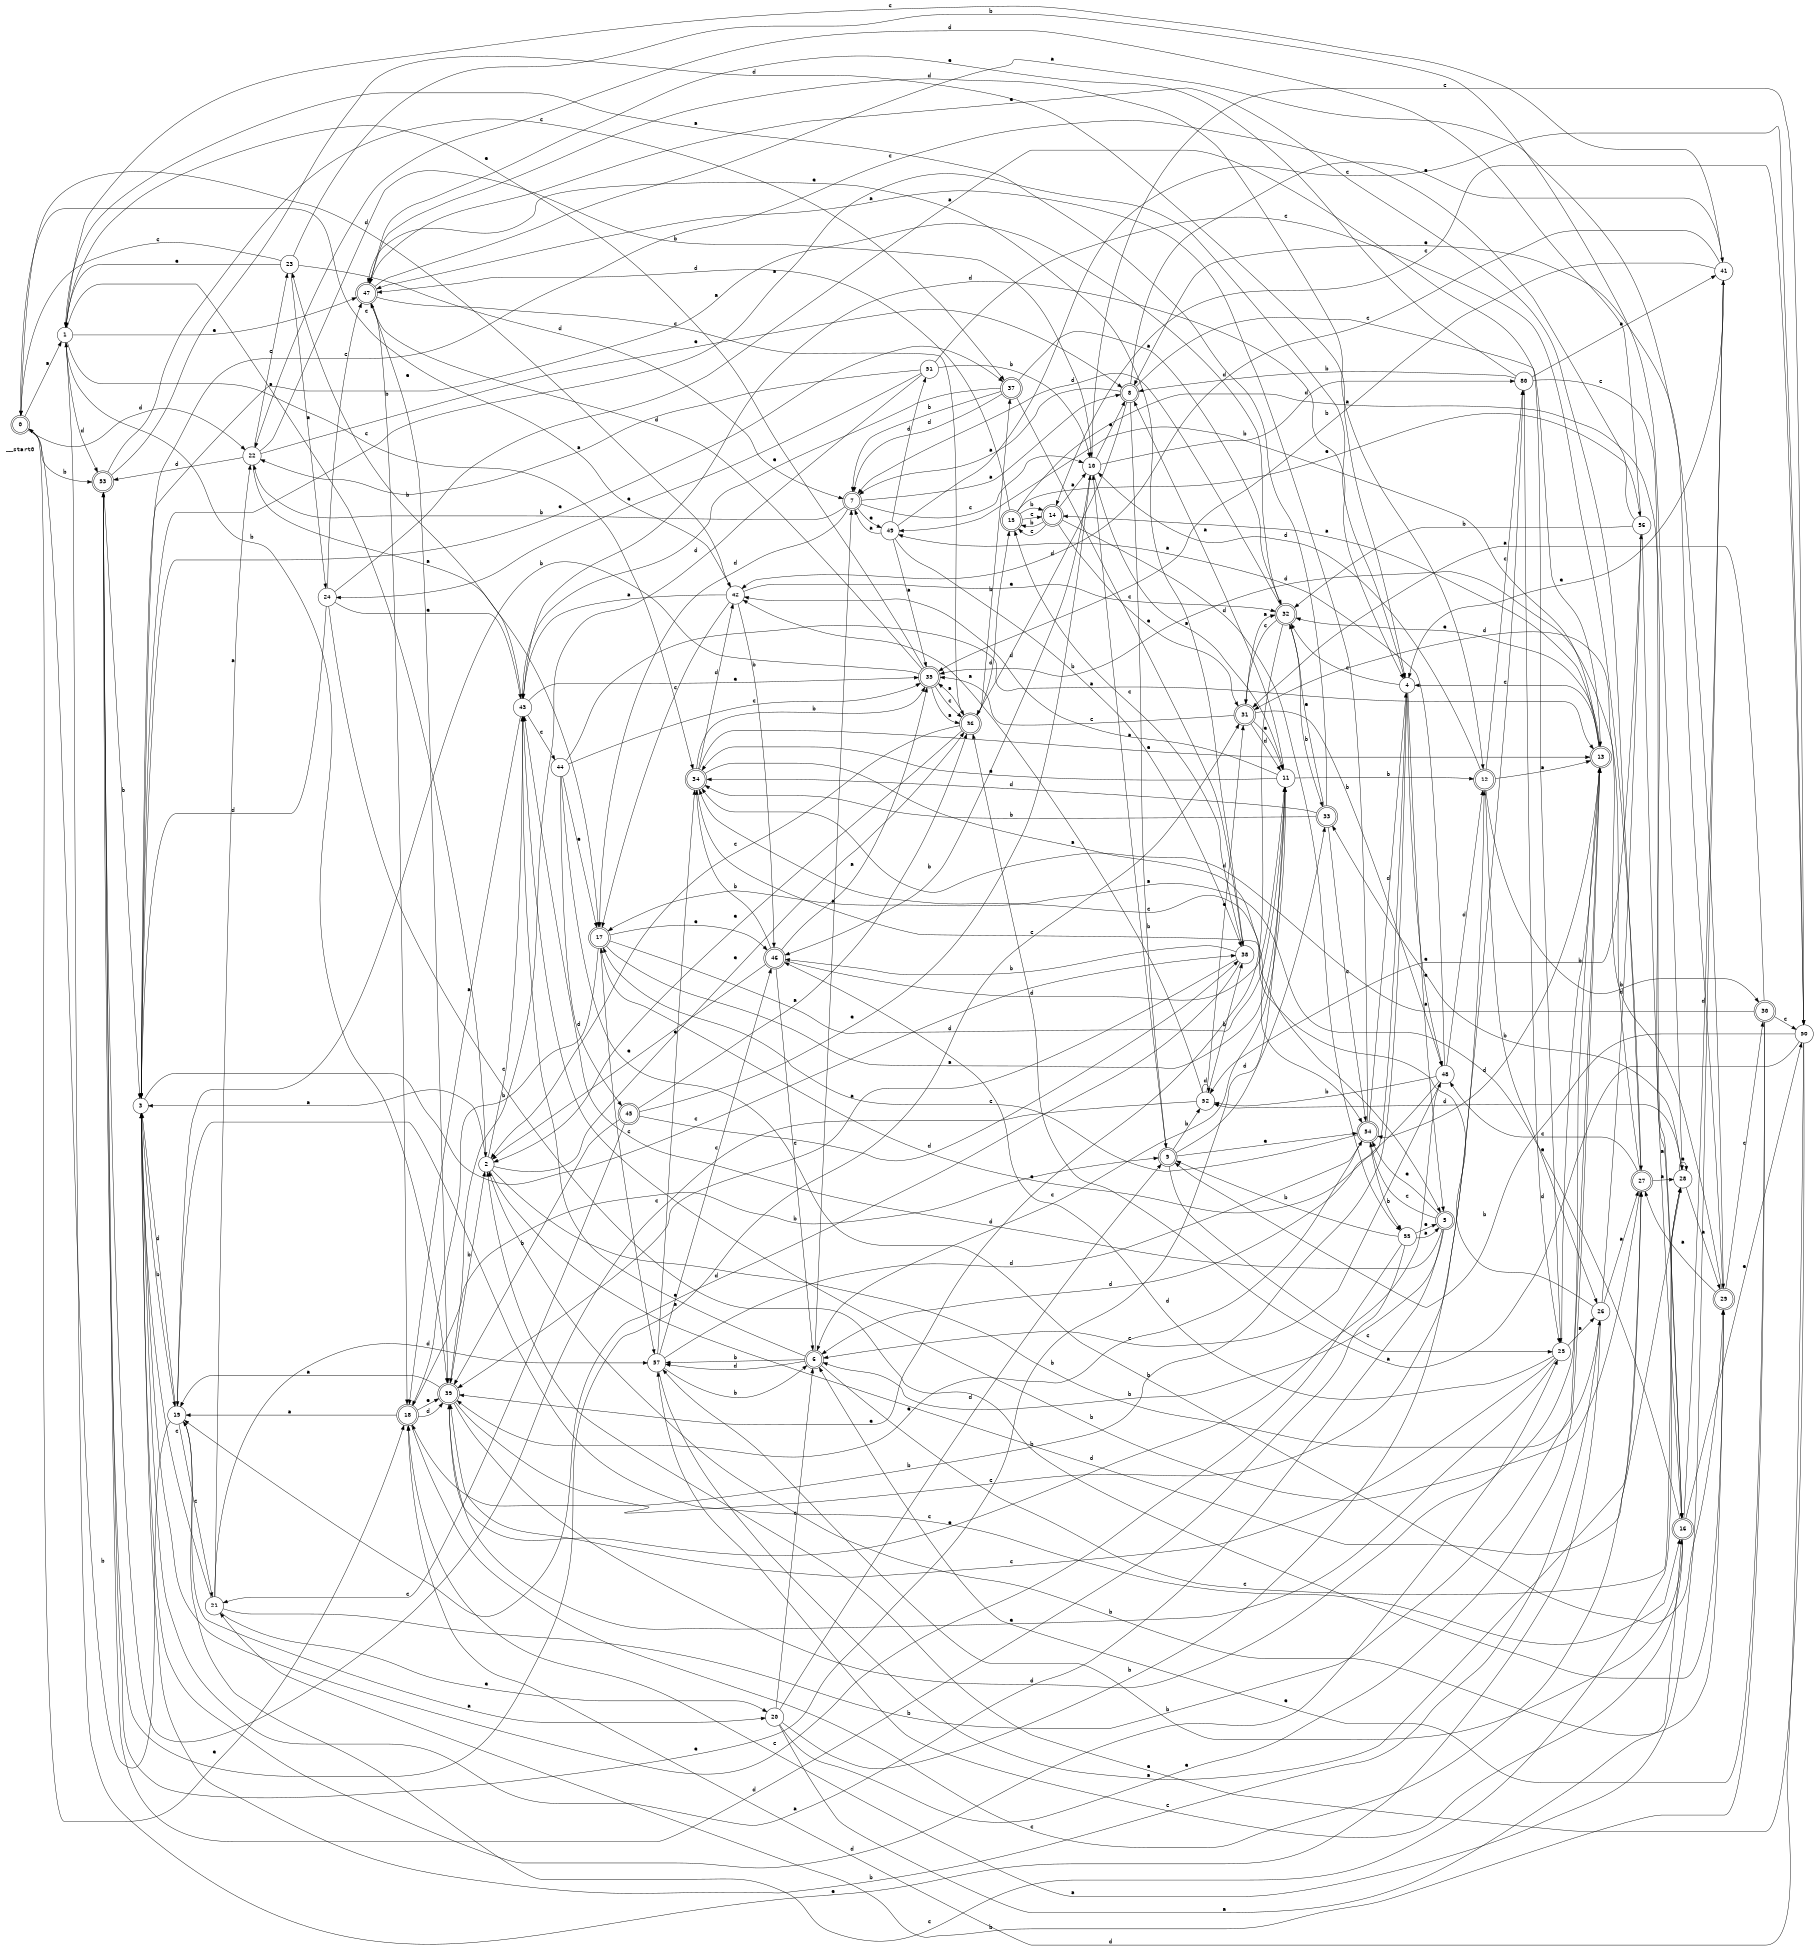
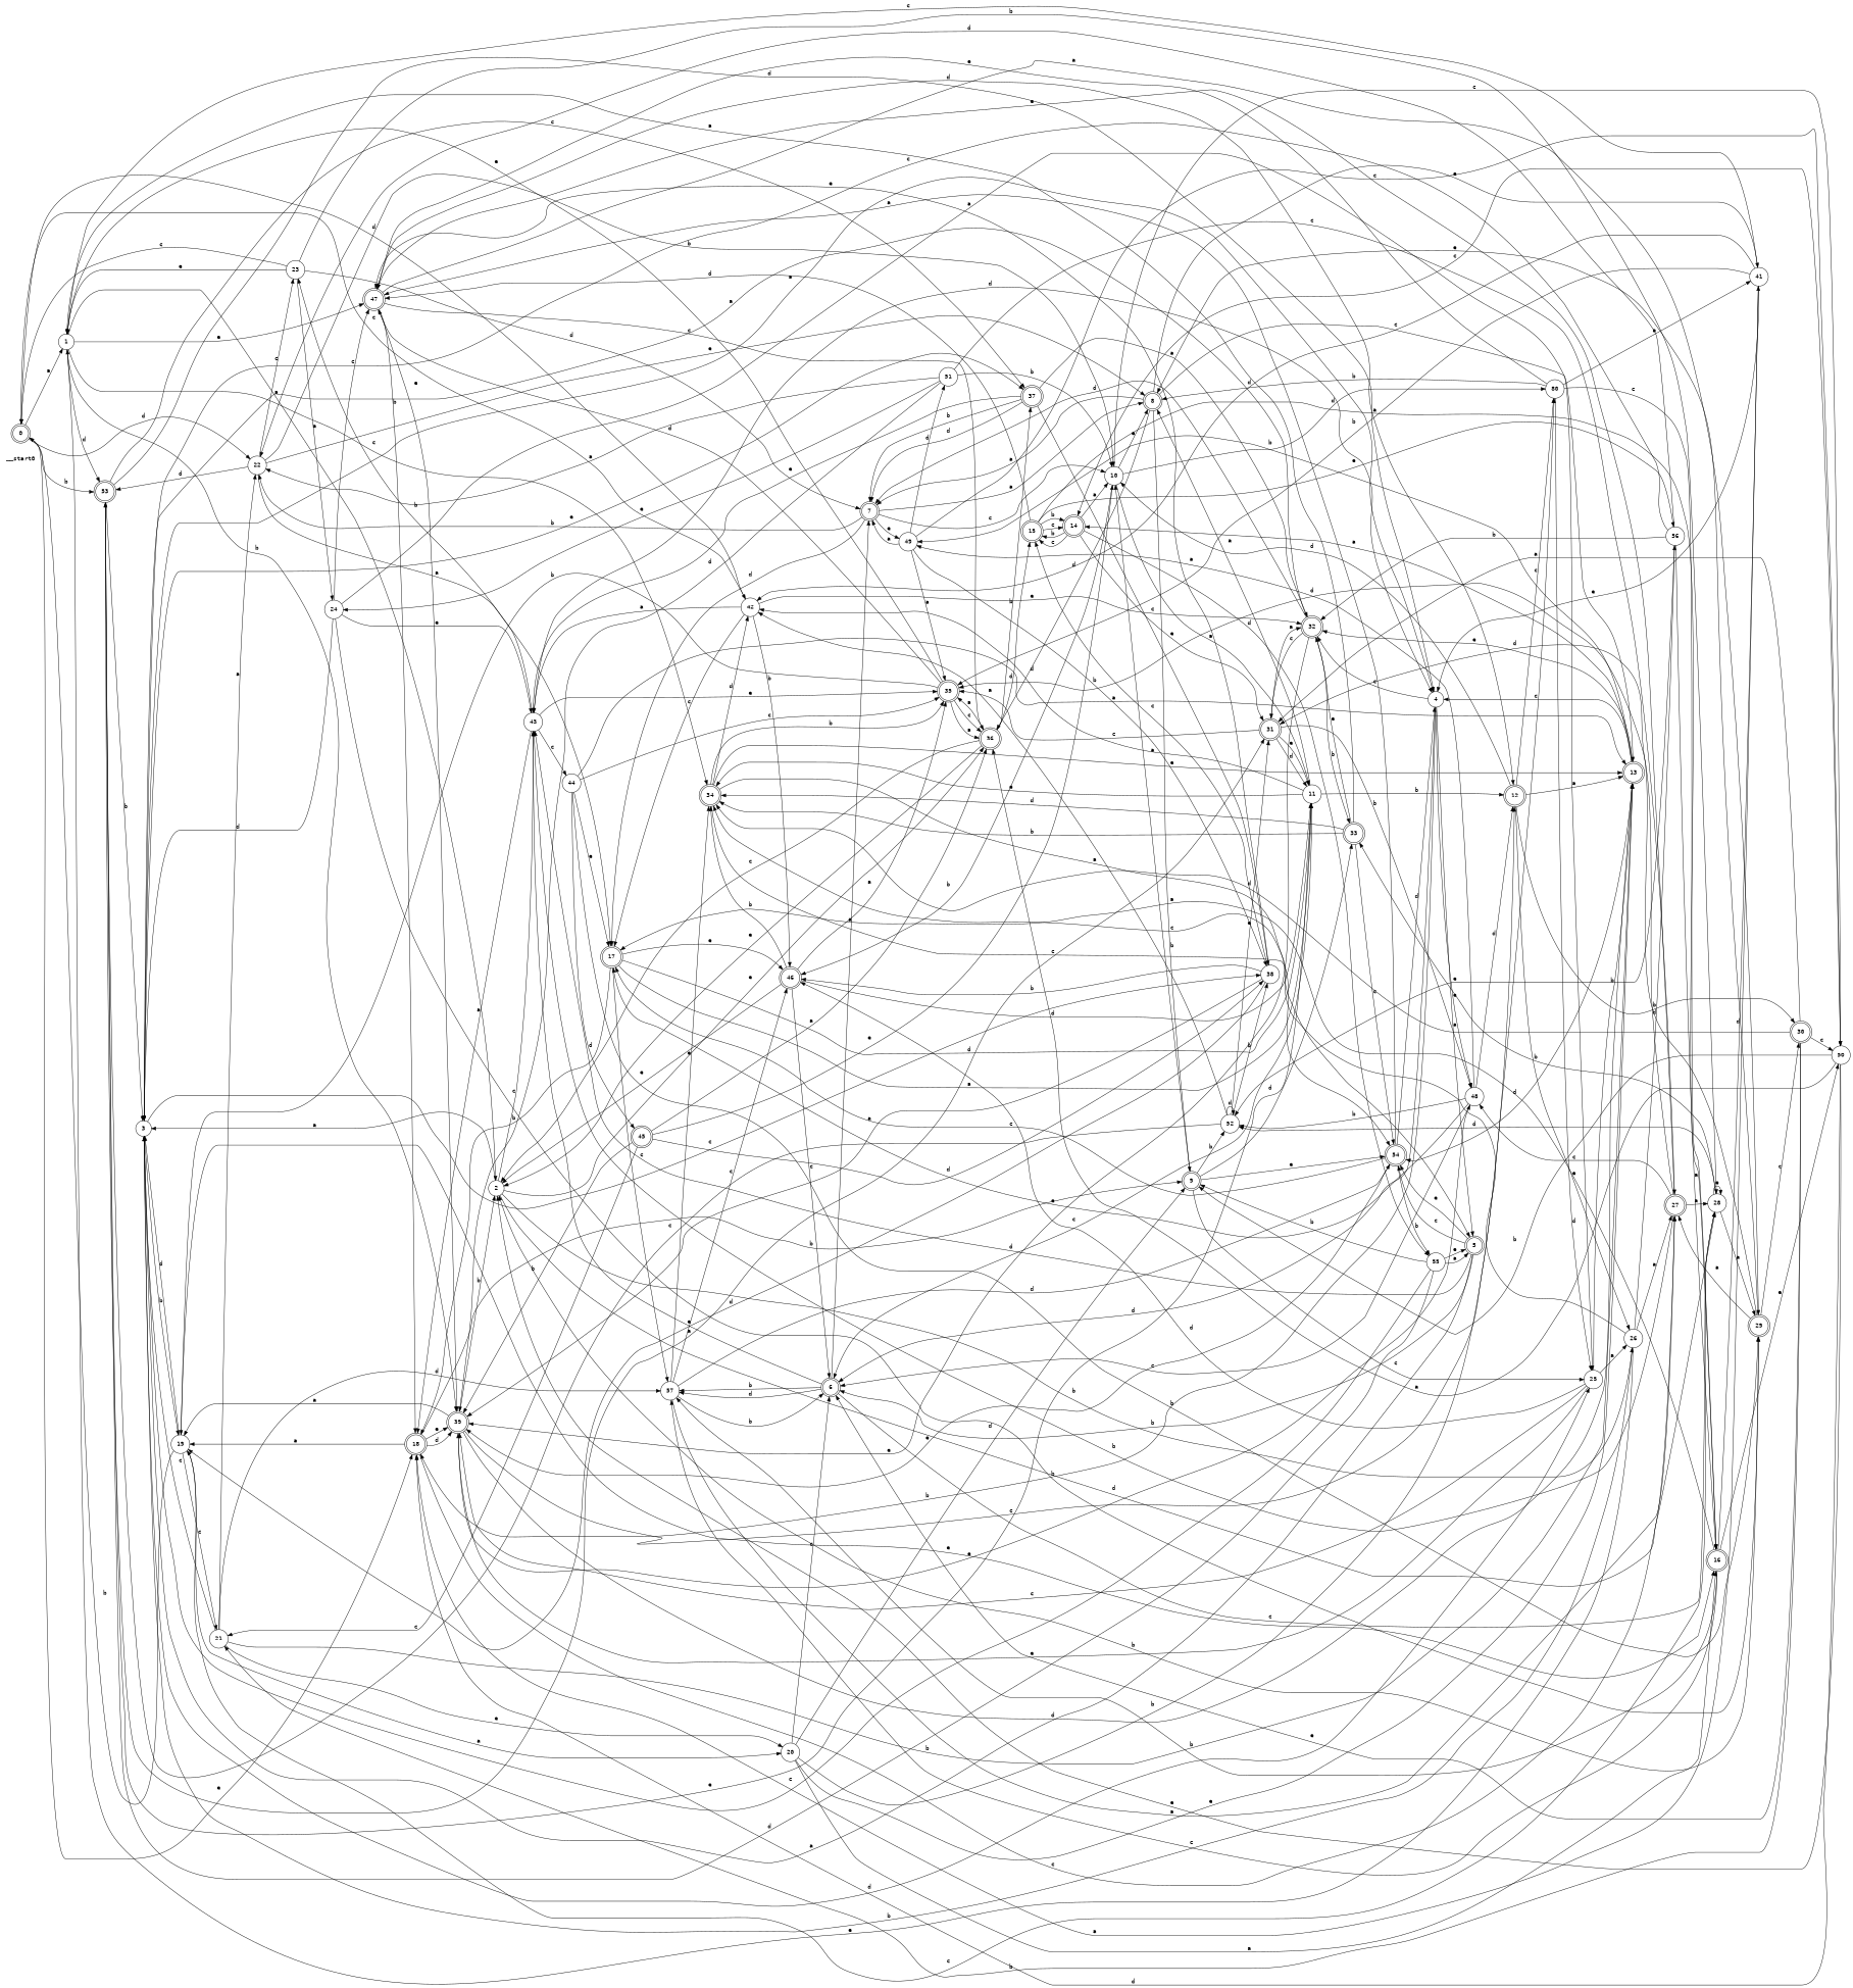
  digraph {
    fontname="DejaVu Sans Mono"
    rankdir=LR
    node [fontname="DejaVu Sans Mono" shape=doublecircle color=black fillcolor=white style="rounded,filled"]
    edge [fontname="DejaVu Sans Mono"]
    __start0 [shape=none color="" fillcolor="" style=""]
    n2 [label=0]
    n3 [label=1 shape=circle style=filled]
    n4 [label=18]
    n5 [label=22 shape=circle style=filled]
    n6 [label=42 shape=circle style=filled]
    n7 [label=53]
    n8 [label=2 shape=circle style=filled]
    n9 [label=34]
    n10 [label=39]
    n11 [label=47]
    n12 [label=19 shape=circle style=filled]
    n13 [label=9]
    n14 [label=27]
    n15 [label=8]
    n16 [label=10 shape=circle style=filled]
    n17 [label=17]
    n18 [label=23 shape=circle style=filled]
    n19 [label=43 shape=circle style=filled]
    n20 [label=32]
    n21 [label=46]
    n22 [label=3 shape=circle style=filled]
    n23 [label=4 shape=circle style=filled]
    n24 [label=37]
    n25 [label=11 shape=circle style=filled]
    n26 [label=31]
    n27 [label=26 shape=circle style=filled]
    n28 [label=28 shape=circle style=filled]
    n29 [label=36]
    n30 [label=5]
    n31 [label=54]
    n32 [label=13]
    n33 [label=35]
    n34 [label=48 shape=circle style=filled]
    n35 [label=80 shape=circle style=filled]
    n36 [label=12]
    n37 [label=29]
    n38 [label=25 shape=circle style=filled]
    n39 [label=38 shape=circle style=filled]
    n40 [label=56 shape=circle style=filled]
    n41 [label=33]
    n42 [label=52 shape=circle style=filled]
    n43 [label=15]
    n44 [label=44 shape=circle style=filled]
    n45 [label=6]
    n46 [label=16]
    n47 [label=20 shape=circle style=filled]
    n48 [label=21 shape=circle style=filled]
    n49 [label=7]
    n50 [label=57 shape=circle style=filled]
    n51 [label=49 shape=circle style=filled]
    n52 [label=55 shape=circle style=filled]
    n53 [label=41 shape=circle style=filled]
    n54 [label=50 shape=circle style=filled]
    n55 [label=51 shape=circle style=filled]
    n56 [label=14]
    n57 [label=30]
    n58 [label=24 shape=circle style=filled]
    n59 [label=45]
    n2 -> n3 [label=a]
    n2 -> n4 [label=e]
    n2 -> n5 [label=d]
    n2 -> n6 [label=c]
    n2 -> n7 [label=b]
    n3 -> n7 [label=d]
    n3 -> n8 [label=a]
    n3 -> n9 [label=c]
    n3 -> n10 [label=b]
    n3 -> n11 [label=e]
    n4 -> n10 [label=d]
    n4 -> n10 [label=e]
    n4 -> n12 [label=a]
    n4 -> n13 [label=b]
    n4 -> n14 [label=c]
    n5 -> n7 [label=d]
    n5 -> n15 [label=e]
    n5 -> n16 [label=b]
    n5 -> n17 [label=a]
    n5 -> n18 [label=c]
    n6 -> n2 [label=d]
    n6 -> n17 [label=c]
    n6 -> n19 [label=a]
    n6 -> n20 [label=e]
    n6 -> n21 [label=b]
    n7 -> n22 [label=b]
    n7 -> n23 [label=d]
    n7 -> n24 [label=c]
    n7 -> n25 [label=e]
    n7 -> n26 [label=a]
    n8 -> n19 [label=c]
    n8 -> n22 [label=a]
    n8 -> n27 [label=b]
    n8 -> n28 [label=d]
    n8 -> n29 [label=e]
    n9 -> n6 [label=d]
    n9 -> n30 [label=a]
    n9 -> n31 [label=c]
    n9 -> n32 [label=e]
    n9 -> n33 [label=b]
    n10 -> n8 [label=b]
    n10 -> n12 [label=a]
    n10 -> n32 [label=d]
    n10 -> n34 [label=e]
    n10 -> n35 [label=c]
    n11 -> n4 [label=b]
    n11 -> n10 [label=e]
    n11 -> n29 [label=c]
    n11 -> n36 [label=d]
    n11 -> n37 [label=a]
    n12 -> n2 [label=b]
    n12 -> n22 [label=d]
-   n12 -> n46 [label=c]
+   n12 -> n46 [label=e]
    n12 -> n47 [label=a]
    n12 -> n48 [label=c]
    n13 -> n16 [label=a]
    n13 -> n31 [label=e]
    n13 -> n38 [label=c]
    n13 -> n41 [label=d]
    n13 -> n42 [label=b]
    n14 -> n11 [label=e]
    n14 -> n19 [label=b]
    n14 -> n28 [label=a]
    n14 -> n33 [label=d]
    n14 -> n34 [label=c]
    n15 -> n13 [label=b]
    n15 -> n29 [label=d]
    n15 -> n32 [label=c]
    n15 -> n49 [label=a]
    n15 -> n53 [label=e]
    n16 -> n15 [label=e]
    n16 -> n21 [label=b]
    n16 -> n25 [label=a]
    n16 -> n35 [label=d]
    n16 -> n54 [label=c]
    n17 -> n4 [label=b]
    n17 -> n21 [label=e]
    n17 -> n25 [label=a]
    n17 -> n25 [label=d]
    n17 -> n50 [label=c]
    n18 -> n2 [label=c]
    n18 -> n3 [label=e]
    n18 -> n28 [label=b]
    n18 -> n49 [label=d]
    n18 -> n58 [label=a]
    n19 -> n4 [label=a]
    n19 -> n18 [label=b]
    n19 -> n23 [label=d]
    n19 -> n33 [label=e]
    n19 -> n44 [label=c]
    n20 -> n10 [label=e]
    n20 -> n22 [label=a]
    n20 -> n26 [label=c]
    n20 -> n41 [label=b]
    n20 -> n49 [label=d]
    n21 -> n8 [label=e]
    n21 -> n9 [label=b]
    n21 -> n25 [label=d]
    n21 -> n33 [label=a]
    n21 -> n45 [label=c]
    n22 -> n12 [label=b]
    n22 -> n23 [label=a]
    n22 -> n24 [label=e]
    n22 -> n38 [label=d]
    n22 -> n39 [label=c]
    n23 -> n4 [label=b]
    n23 -> n20 [label=c]
    n23 -> n30 [label=a]
    n23 -> n34 [label=e]
    n23 -> n45 [label=d]
    n24 -> n19 [label=e]
    n24 -> n20 [label=a]
    n24 -> n39 [label=c]
    n24 -> n49 [label=b]
    n24 -> n49 [label=d]
    n25 -> n6 [label=d]
    n25 -> n9 [label=e]
    n25 -> n15 [label=a]
    n25 -> n36 [label=b]
    n25 -> n45 [label=c]
    n26 -> n20 [label=a]
    n26 -> n25 [label=d]
    n26 -> n25 [label=e]
    n26 -> n33 [label=c]
    n26 -> n34 [label=b]
    n27 -> n3 [label=e]
    n27 -> n9 [label=c]
    n27 -> n14 [label=a]
    n27 -> n22 [label=b]
    n27 -> n40 [label=d]
    n28 -> n12 [label=c]
    n28 -> n28 [label=e]
    n28 -> n37 [label=a]
    n28 -> n41 [label=b]
    n28 -> n42 [label=d]
    n29 -> n8 [label=c]
    n29 -> n8 [label=e]
    n29 -> n24 [label=b]
    n29 -> n33 [label=a]
    n29 -> n43 [label=d]
    n30 -> n19 [label=d]
    n30 -> n22 [label=a]
    n30 -> n31 [label=c]
    n30 -> n31 [label=e]
    n30 -> n45 [label=b]
    n31 -> n10 [label=e]
    n31 -> n11 [label=a]
    n31 -> n17 [label=c]
    n31 -> n23 [label=d]
    n31 -> n52 [label=b]
    n32 -> n20 [label=e]
    n32 -> n23 [label=c]
    n32 -> n31 [label=d]
    n32 -> n51 [label=b]
    n32 -> n56 [label=a]
    n33 -> n3 [label=e]
    n33 -> n11 [label=d]
    n33 -> n12 [label=b]
    n33 -> n29 [label=a]
    n33 -> n29 [label=c]
    n34 -> n17 [label=e]
    n34 -> n36 [label=d]
    n34 -> n42 [label=b]
    n34 -> n45 [label=c]
    n34 -> n51 [label=a]
    n35 -> n11 [label=e]
    n35 -> n15 [label=b]
    n35 -> n38 [label=d]
    n35 -> n46 [label=c]
    n35 -> n53 [label=a]
    n36 -> n16 [label=d]
    n36 -> n27 [label=e]
    n36 -> n32 [label=a]
    n36 -> n35 [label=c]
    n36 -> n57 [label=b]
    n37 -> n8 [label=b]
    n37 -> n14 [label=a]
    n37 -> n15 [label=e]
    n37 -> n26 [label=d]
    n37 -> n57 [label=c]
    n38 -> n10 [label=c]
    n38 -> n10 [label=e]
    n38 -> n21 [label=d]
    n38 -> n27 [label=a]
    n38 -> n32 [label=b]
    n39 -> n10 [label=a]
    n39 -> n11 [label=e]
    n39 -> n12 [label=d]
    n39 -> n21 [label=b]
    n39 -> n43 [label=c]
    n40 -> n5 [label=d]
    n40 -> n20 [label=b]
    n40 -> n22 [label=c]
    n40 -> n42 [label=e]
    n40 -> n46 [label=a]
    n41 -> n3 [label=a]
    n41 -> n9 [label=b]
    n41 -> n9 [label=d]
    n41 -> n20 [label=e]
    n41 -> n31 [label=c]
    n42 -> n6 [label=a]
    n42 -> n7 [label=c]
    n42 -> n26 [label=e]
    n42 -> n39 [label=b]
    n42 -> n42 [label=d]
    n43 -> n11 [label=d]
    n43 -> n40 [label=e]
    n43 -> n46 [label=a]
    n43 -> n56 [label=b]
    n43 -> n56 [label=c]
    n44 -> n17 [label=e]
    n44 -> n32 [label=a]
    n44 -> n33 [label=c]
    n44 -> n37 [label=b]
    n44 -> n59 [label=d]
    n45 -> n19 [label=e]
    n45 -> n28 [label=c]
    n45 -> n49 [label=a]
    n45 -> n50 [label=b]
    n45 -> n50 [label=d]
    n46 -> n17 [label=a]
    n46 -> n50 [label=b]
    n46 -> n50 [label=c]
    n46 -> n53 [label=d]
    n46 -> n54 [label=e]
    n47 -> n13 [label=d]
    n47 -> n32 [label=e]
    n47 -> n36 [label=b]
    n47 -> n45 [label=c]
    n47 -> n46 [label=a]
    n48 -> n5 [label=a]
    n48 -> n22 [label=c]
    n48 -> n32 [label=b]
    n48 -> n47 [label=e]
    n48 -> n50 [label=d]
    n49 -> n5 [label=b]
    n49 -> n15 [label=a]
    n49 -> n16 [label=c]
    n49 -> n17 [label=d]
    n49 -> n51 [label=e]
    n50 -> n9 [label=e]
    n50 -> n14 [label=a]
    n50 -> n21 [label=c]
    n50 -> n31 [label=d]
    n50 -> n45 [label=b]
    n51 -> n33 [label=a]
    n51 -> n39 [label=b]
    n51 -> n49 [label=a]
    n51 -> n54 [label=c]
    n51 -> n55 [label=d]
    n52 -> n7 [label=d]
    n52 -> n13 [label=b]
    n52 -> n22 [label=c]
    n52 -> n30 [label=a]
    n52 -> n30 [label=e]
    n53 -> n3 [label=c]
    n53 -> n4 [label=a]
    n53 -> n6 [label=d]
    n53 -> n23 [label=e]
    n53 -> n33 [label=b]
    n54 -> n4 [label=d]
    n54 -> n8 [label=e]
    n54 -> n13 [label=b]
    n54 -> n29 [label=a]
    n54 -> n56 [label=c]
    n55 -> n5 [label=a]
    n55 -> n10 [label=d]
    n55 -> n14 [label=c]
    n55 -> n16 [label=b]
    n55 -> n58 [label=e]
    n56 -> n16 [label=a]
    n56 -> n26 [label=e]
    n56 -> n43 [label=b]
    n56 -> n43 [label=c]
    n56 -> n52 [label=d]
    n57 -> n9 [label=d]
    n57 -> n26 [label=a]
    n57 -> n45 [label=e]
    n57 -> n48 [label=b]
    n57 -> n54 [label=c]
    n58 -> n11 [label=c]
    n58 -> n19 [label=e]
    n58 -> n22 [label=d]
    n58 -> n37 [label=b]
    n58 -> n38 [label=a]
    n59 -> n10 [label=b]
    n59 -> n16 [label=e]
    n59 -> n29 [label=a]
    n59 -> n39 [label=d]
    n59 -> n48 [label=c]
  }
